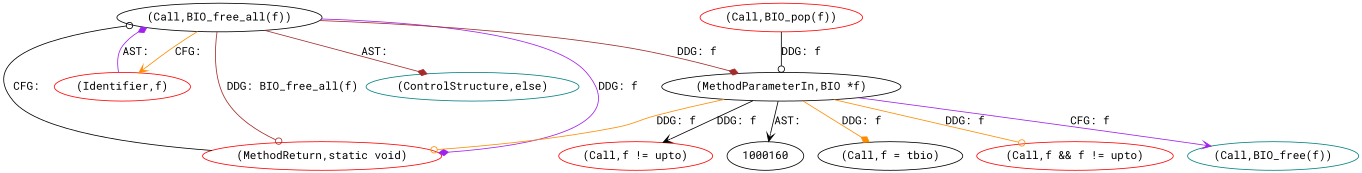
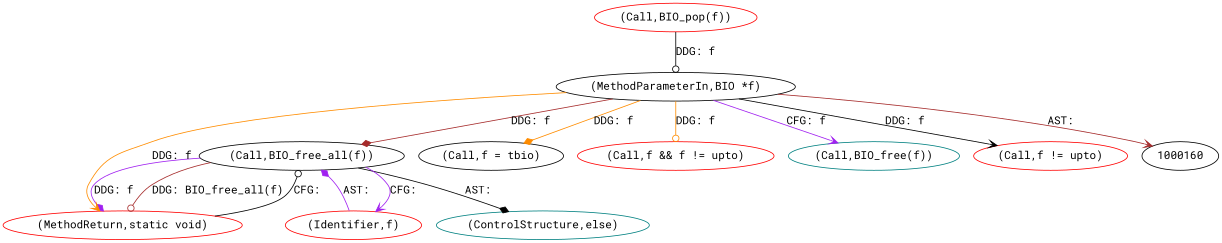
  digraph {
    fontname="Roboto Mono"
    node [color=red fontname="Roboto Mono"]
    edge [arrowhead=diamond color=black fontname="Roboto Mono"]
    n1 [color=black label="(Call,BIO_free_all(f))"]
    n2 [color=teal label="(ControlStructure,else)"]
    n3 [label="(MethodReturn,static void)"]
    n4 [label="(Identifier,f)"]
    n5 [color=black label="(MethodParameterIn,BIO *f)"]
    n6 [color=black label="(Call,f = tbio)"]
    n7 [label="(Call,f && f != upto)"]
    n8 [color=teal label="(Call,BIO_free(f))"]
    n9 [label="(Call,f != upto)"]
    n10 [color=black label=1000160]
    n11 [label="(Call,BIO_pop(f))"]
-   n1 -> n2 [color=brown label="AST: "]
+   n1 -> n2 [label="AST: "]
    n1 -> n3 [color=purple label="DDG: f"]
    n1 -> n3 [arrowhead=odot color=brown label="DDG: BIO_free_all(f)"]
-   n1 -> n4 [arrowhead=vee color=darkorange label="CFG: "]
+   n1 -> n4 [arrowhead=vee color=purple label="CFG: "]
    n3 -> n1 [arrowhead=odot label="CFG: "]
    n4 -> n1 [color=purple label="AST: "]
-   n1 -> n5 [color=brown label="DDG: f"]
-   n5 -> n3 [arrowhead=odot color=darkorange label="DDG: f"]
+   n5 -> n1 [color=brown label="DDG: f"]
+   n5 -> n3 [arrowhead=vee color=darkorange label="DDG: f"]
    n5 -> n6 [color=darkorange label="DDG: f"]
    n5 -> n7 [arrowhead=odot color=darkorange label="DDG: f"]
    n5 -> n8 [arrowhead=vee color=purple label="CFG: f"]
    n5 -> n9 [arrowhead=vee label="DDG: f"]
-   n5 -> n10 [arrowhead=vee label="AST: "]
+   n5 -> n10 [arrowhead=vee color=brown label="AST: "]
    n11 -> n5 [arrowhead=odot label="DDG: f"]
  }
